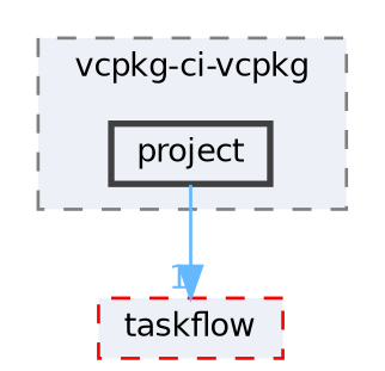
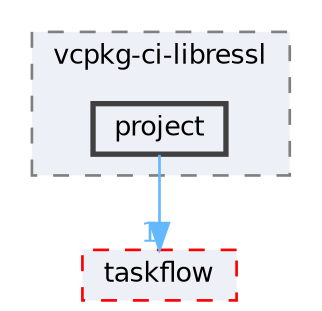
  digraph {
    compound=true
    node [fillcolor="#edf0f7" fontname=Helvetica fontsize=10 shape=box]
    n1 [color=grey25 height=0.2 label=project style="filled,bold" width=0.4]
    n2 [color=red height=0.2 label=taskflow style="filled,dashed" width=0.4]
    subgraph cluster_1 {
      bgcolor="#edf0f7"
      fontname=Helvetica
      fontsize=10
-     label="vcpkg-ci-vcpkg"
+     label="vcpkg-ci-libressl"
      pencolor=grey50
      style="filled,dashed"
      n1
    }
    n1 -> n2 [color=steelblue1 fontcolor=steelblue1 fontname=Helvetica fontsize=10 headlabel=1 labeldistance=1.5 labelfontname=Helvetica labelfontsize=10]
  }
